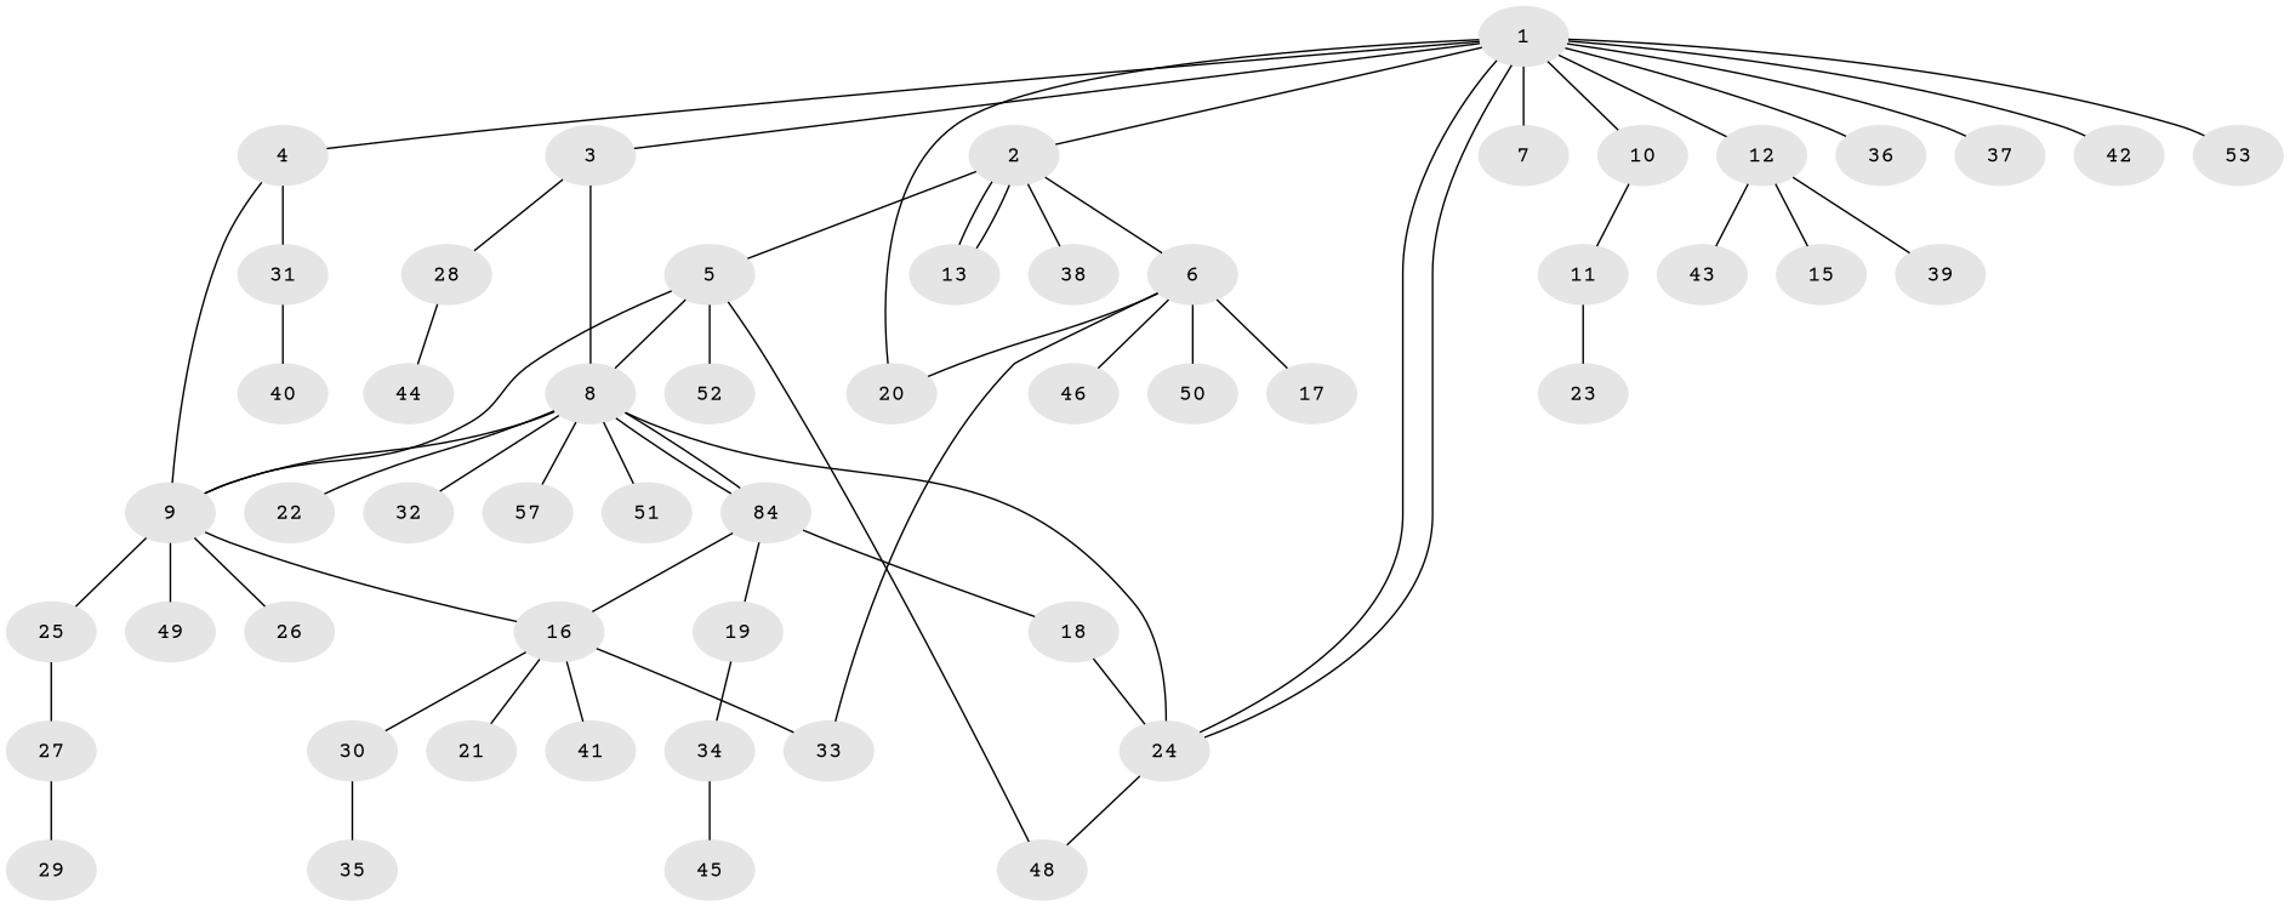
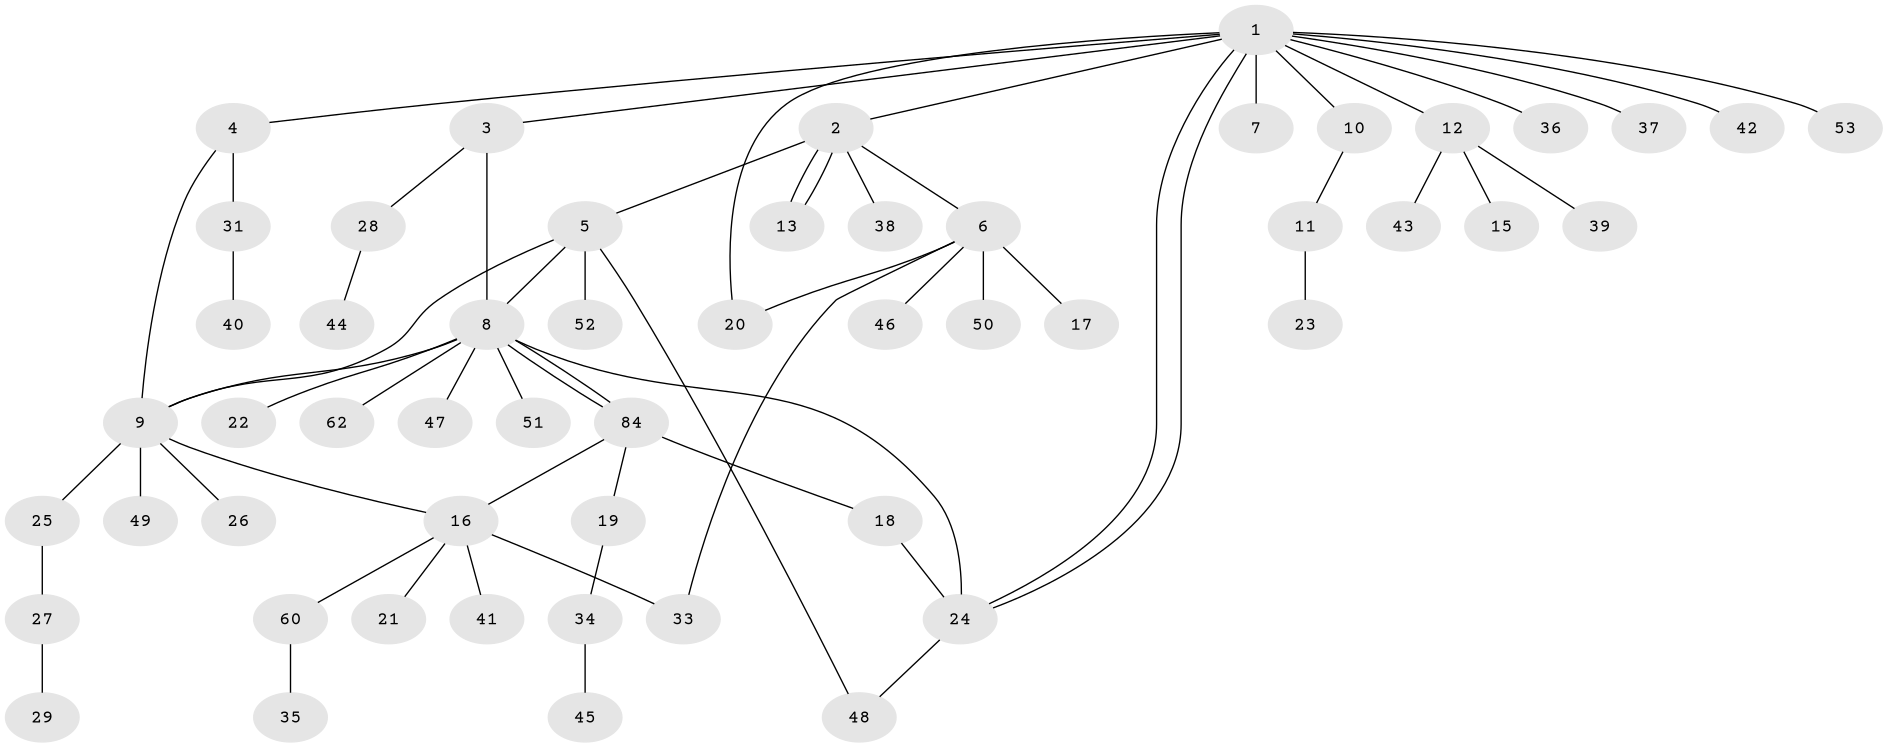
  graph {
    fontname="Courier Prime"
    node [color=gray90 fontname="Courier Prime" style=filled]
    edge [fontname="Courier Prime"]
    1
    2
    3
    4
    7
    10
    12
    20
    24
    36
    37
    42
    53
    5
    6
    13
    38
    8
    28
    9
    31
    11
    15
    39
    43
    48
    52
    17
    33
    46
    50
    n32 [label=84]
    22
-   32
-   47 [label=57]
+   32 [label=62]
+   47
    51
    44
    16
    25
    26
    49
    18
    19
    40
    21
-   30
+   30 [label=60]
    41
    27
    23
    34
    35
    45
    29
    1 -- 2
    1 -- 3
    1 -- 4
    1 -- 7
    1 -- 10
    1 -- 12
    1 -- 20
    1 -- 24
    1 -- 24
    1 -- 36
    1 -- 37
    1 -- 42
    1 -- 53
    2 -- 5
    2 -- 6
    2 -- 13
    2 -- 13
    2 -- 38
    3 -- 8
    3 -- 28
    4 -- 9
    4 -- 31
    10 -- 11
    12 -- 15
    12 -- 39
    12 -- 43
    24 -- 48
    5 -- 8
    5 -- 9
    5 -- 48
    5 -- 52
    6 -- 20
    6 -- 17
    6 -- 33
    6 -- 46
    6 -- 50
    8 -- 24
    8 -- 9
    8 -- n32
    8 -- n32
    8 -- 22
    8 -- 32
    8 -- 47
    8 -- 51
    28 -- 44
    9 -- 16
    9 -- 25
    9 -- 26
    9 -- 49
    31 -- 40
    11 -- 23
    n32 -- 16
    n32 -- 18
    n32 -- 19
    16 -- 33
    16 -- 21
    16 -- 30
    16 -- 41
    25 -- 27
    18 -- 24
    19 -- 34
    30 -- 35
    27 -- 29
    34 -- 45
  }
